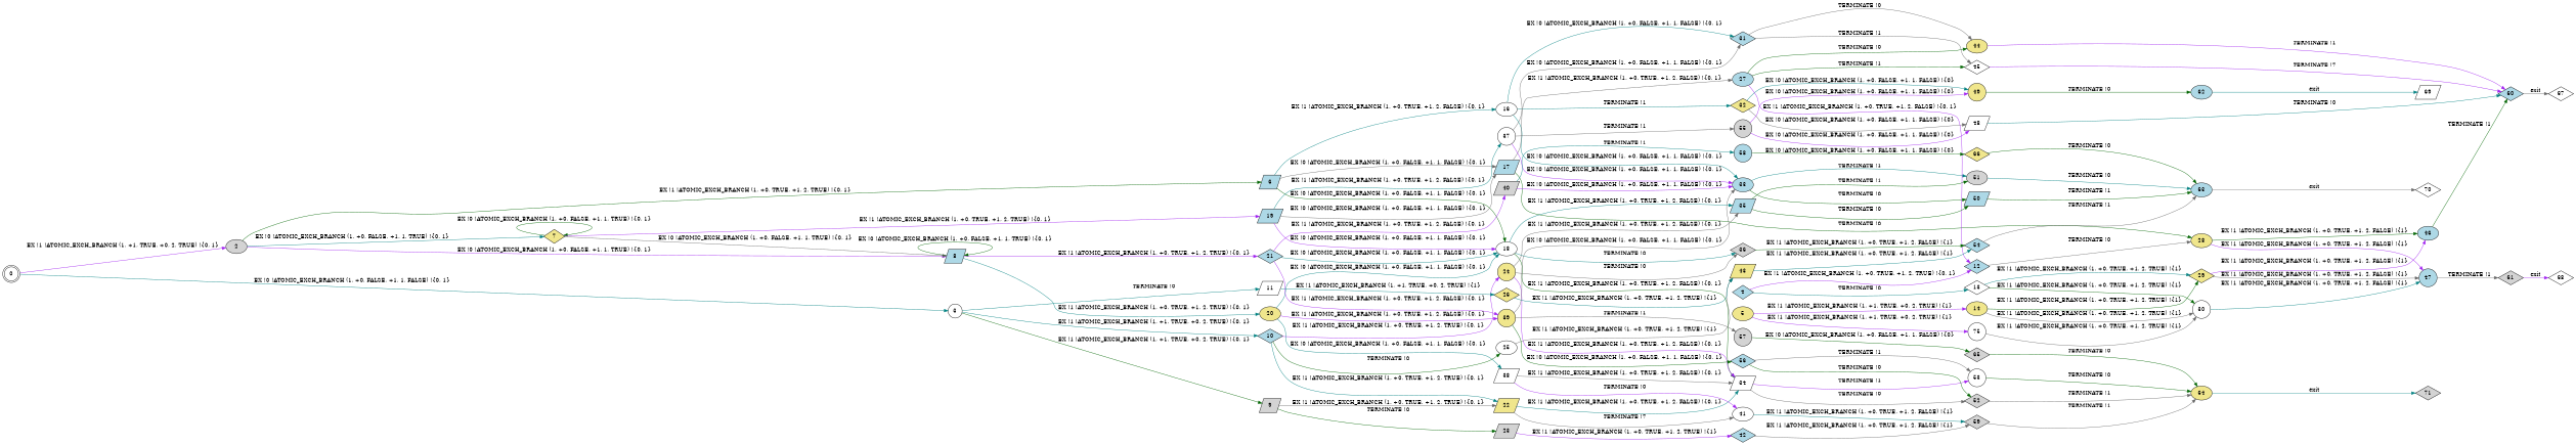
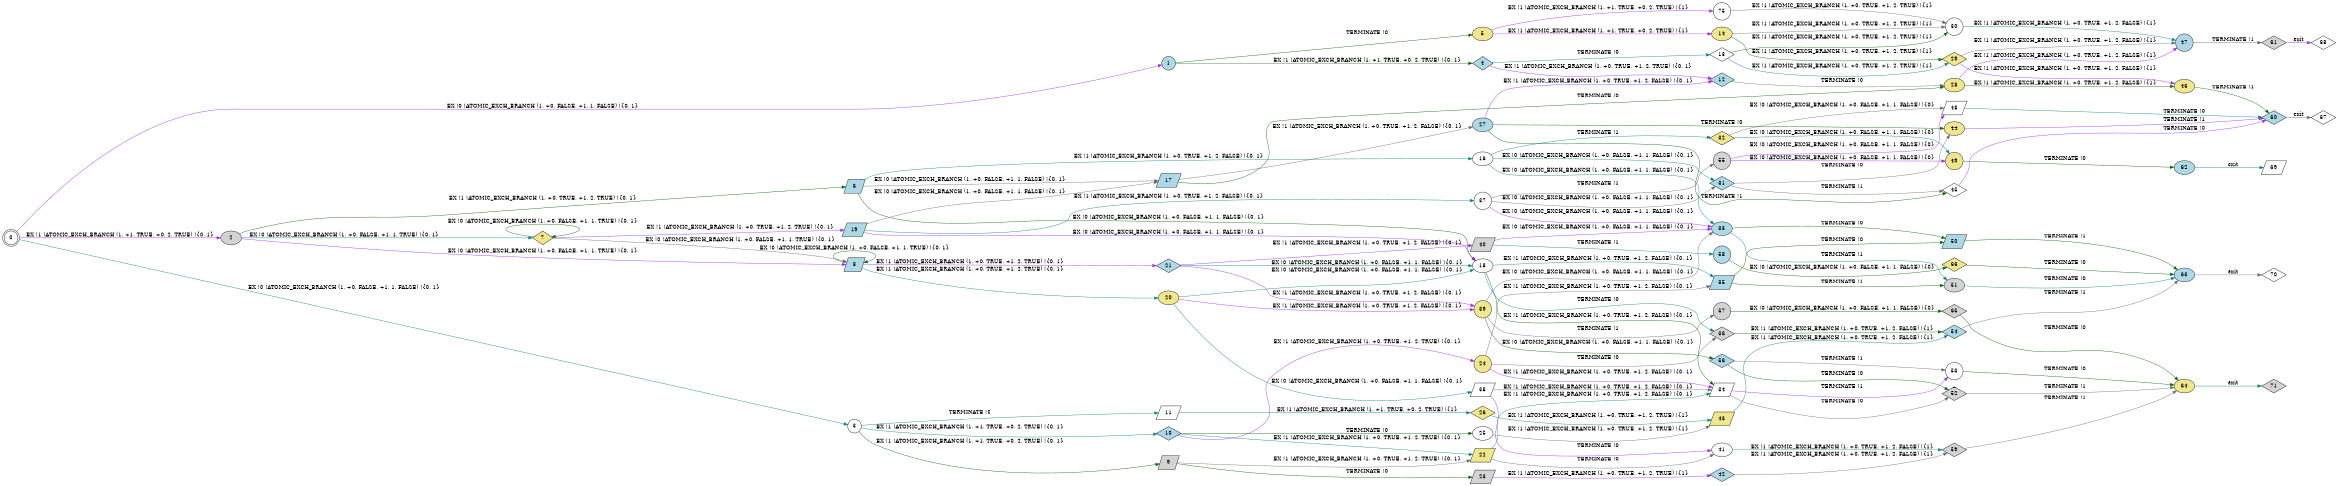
  digraph {
    rankdir=LR
    node [fillcolor=lightblue shape=diamond style=filled]
    edge [color=teal]
    0 [fillcolor=white peripheries=2 shape=circle]
+   1 [shape=circle]
    2 [fillcolor=lightgrey shape=ellipse]
    3 [fillcolor=white shape=circle]
    4
    5 [fillcolor=khaki shape=ellipse]
    6 [shape=parallelogram]
    7 [fillcolor=khaki]
    8 [shape=parallelogram]
    9 [fillcolor=lightgrey shape=parallelogram]
    10
    11 [fillcolor=white shape=parallelogram]
    12
    13 [fillcolor=white]
    14 [fillcolor=khaki shape=ellipse]
    n16 [fillcolor=white label=75 shape=circle]
    16 [fillcolor=white shape=ellipse]
    17 [shape=parallelogram]
    18 [fillcolor=white shape=ellipse]
    19 [shape=parallelogram]
    20 [fillcolor=khaki shape=ellipse]
    21
    22 [fillcolor=khaki shape=parallelogram]
    23 [fillcolor=lightgrey shape=parallelogram]
    24 [fillcolor=khaki shape=circle]
    25 [fillcolor=white shape=ellipse]
    26 [fillcolor=khaki]
    28 [fillcolor=khaki shape=ellipse]
    29 [fillcolor=khaki]
    30 [fillcolor=white shape=circle]
    31
    32 [fillcolor=khaki]
    33 [shape=ellipse]
    27 [shape=ellipse]
    34 [fillcolor=white shape=parallelogram]
    35 [shape=parallelogram]
    36 [fillcolor=lightgrey]
    37 [fillcolor=white shape=circle]
    38 [fillcolor=white shape=parallelogram]
    39 [fillcolor=khaki shape=circle]
    40 [fillcolor=lightgrey shape=parallelogram]
    41 [fillcolor=white shape=ellipse]
    42
    43 [fillcolor=khaki shape=parallelogram]
    44 [fillcolor=khaki shape=ellipse]
    45 [fillcolor=white]
-   46 [shape=ellipse]
+   46 [fillcolor=khaki shape=ellipse]
    47 [shape=circle]
    48 [fillcolor=white shape=parallelogram]
    49 [fillcolor=khaki shape=circle]
    50 [shape=parallelogram]
    51 [fillcolor=lightgrey shape=ellipse]
    52 [fillcolor=lightgrey]
    53 [fillcolor=white shape=circle]
    54
    55 [fillcolor=lightgrey shape=circle]
    56
    57 [fillcolor=lightgrey shape=circle]
    58 [shape=circle]
    59 [fillcolor=lightgrey]
    60
    61 [fillcolor=lightgrey]
    62 [shape=ellipse]
    63 [shape=ellipse]
    64 [fillcolor=khaki shape=ellipse]
    65 [fillcolor=lightgrey]
    66 [fillcolor=khaki]
    67 [fillcolor=white]
    68 [fillcolor=white]
    69 [fillcolor=white shape=parallelogram]
    70 [fillcolor=white]
    71 [fillcolor=lightgrey]
+   0 -> 1 [color=purple label="EX !0 !ATOMIC_EXCH_BRANCH (1, +0, FALSE, +1, 1, FALSE) !{0, 1}"]
    0 -> 2 [color=purple label="EX !1 !ATOMIC_EXCH_BRANCH (1, +1, TRUE, +0, 2, TRUE) !{0, 1}"]
    0 -> 3 [label="EX !0 !ATOMIC_EXCH_BRANCH (1, +0, FALSE, +1, 1, FALSE) !{0, 1}"]
+   1 -> 4 [color=darkgreen label="EX !1 !ATOMIC_EXCH_BRANCH (1, +1, TRUE, +0, 2, TRUE) !{0, 1}"]
+   1 -> 5 [color=darkgreen label="TERMINATE !0"]
    2 -> 6 [color=darkgreen label="EX !1 !ATOMIC_EXCH_BRANCH (1, +0, TRUE, +1, 2, TRUE) !{0, 1}"]
    2 -> 7 [label="EX !0 !ATOMIC_EXCH_BRANCH (1, +0, FALSE, +1, 1, TRUE) !{0, 1}"]
    2 -> 8 [color=purple label="EX !0 !ATOMIC_EXCH_BRANCH (1, +0, FALSE, +1, 1, TRUE) !{0, 1}"]
    3 -> 9 [color=darkgreen label="EX !1 !ATOMIC_EXCH_BRANCH (1, +1, TRUE, +0, 2, TRUE) !{0, 1}"]
    3 -> 10 [label="EX !1 !ATOMIC_EXCH_BRANCH (1, +1, TRUE, +0, 2, TRUE) !{0, 1}"]
    3 -> 11 [label="TERMINATE !0"]
    4 -> 12 [color=purple label="EX !1 !ATOMIC_EXCH_BRANCH (1, +0, TRUE, +1, 2, TRUE) !{0, 1}"]
    4 -> 13 [label="TERMINATE !0"]
    5 -> 14 [color=purple label="EX !1 !ATOMIC_EXCH_BRANCH (1, +1, TRUE, +0, 2, TRUE) !{1}"]
    5 -> n16 [color=purple label="EX !1 !ATOMIC_EXCH_BRANCH (1, +1, TRUE, +0, 2, TRUE) !{1}"]
    6 -> 16 [label="EX !1 !ATOMIC_EXCH_BRANCH (1, +0, TRUE, +1, 2, FALSE) !{0, 1}"]
    6 -> 17 [color=gray40 label="EX !0 !ATOMIC_EXCH_BRANCH (1, +0, FALSE, +1, 1, FALSE) !{0, 1}"]
    6 -> 18 [color=darkgreen label="EX !0 !ATOMIC_EXCH_BRANCH (1, +0, FALSE, +1, 1, FALSE) !{0, 1}"]
    7 -> 7 [color=darkgreen label="EX !0 !ATOMIC_EXCH_BRANCH (1, +0, FALSE, +1, 1, TRUE) !{0, 1}"]
    7 -> 8 [color=gray40 label="EX !0 !ATOMIC_EXCH_BRANCH (1, +0, FALSE, +1, 1, TRUE) !{0, 1}"]
    7 -> 19 [color=purple label="EX !1 !ATOMIC_EXCH_BRANCH (1, +0, TRUE, +1, 2, TRUE) !{0, 1}"]
    8 -> 8 [color=darkgreen label="EX !0 !ATOMIC_EXCH_BRANCH (1, +0, FALSE, +1, 1, TRUE) !{0, 1}"]
    8 -> 20 [label="EX !1 !ATOMIC_EXCH_BRANCH (1, +0, TRUE, +1, 2, TRUE) !{0, 1}"]
    8 -> 21 [color=purple label="EX !1 !ATOMIC_EXCH_BRANCH (1, +0, TRUE, +1, 2, TRUE) !{0, 1}"]
    9 -> 22 [color=gray40 label="EX !1 !ATOMIC_EXCH_BRANCH (1, +0, TRUE, +1, 2, TRUE) !{0, 1}"]
    9 -> 23 [color=darkgreen label="TERMINATE !0"]
    10 -> 22 [label="EX !1 !ATOMIC_EXCH_BRANCH (1, +0, TRUE, +1, 2, TRUE) !{0, 1}"]
    10 -> 24 [color=purple label="EX !1 !ATOMIC_EXCH_BRANCH (1, +0, TRUE, +1, 2, TRUE) !{0, 1}"]
    10 -> 25 [color=darkgreen label="TERMINATE !0"]
    11 -> 26 [label="EX !1 !ATOMIC_EXCH_BRANCH (1, +1, TRUE, +0, 2, TRUE) !{1}"]
    12 -> 28 [color=gray40 label="TERMINATE !0"]
    13 -> 29 [label="EX !1 !ATOMIC_EXCH_BRANCH (1, +0, TRUE, +1, 2, TRUE) !{1}"]
    13 -> 30 [color=darkgreen label="EX !1 !ATOMIC_EXCH_BRANCH (1, +0, TRUE, +1, 2, TRUE) !{1}"]
    14 -> 29 [color=darkgreen label="EX !1 !ATOMIC_EXCH_BRANCH (1, +0, TRUE, +1, 2, TRUE) !{1}"]
    14 -> 30 [color=gray40 label="EX !1 !ATOMIC_EXCH_BRANCH (1, +0, TRUE, +1, 2, TRUE) !{1}"]
    n16 -> 30 [color=gray40 label="EX !1 !ATOMIC_EXCH_BRANCH (1, +0, TRUE, +1, 2, TRUE) !{1}"]
    16 -> 31 [label="EX !0 !ATOMIC_EXCH_BRANCH (1, +0, FALSE, +1, 1, FALSE) !{0, 1}"]
    16 -> 32 [label="TERMINATE !1"]
    16 -> 33 [label="EX !0 !ATOMIC_EXCH_BRANCH (1, +0, FALSE, +1, 1, FALSE) !{0, 1}"]
    17 -> 28 [color=darkgreen label="TERMINATE !0"]
    17 -> 27 [color=gray40 label="EX !1 !ATOMIC_EXCH_BRANCH (1, +0, TRUE, +1, 2, FALSE) !{0, 1}"]
    18 -> 34 [color=darkgreen label="EX !1 !ATOMIC_EXCH_BRANCH (1, +0, TRUE, +1, 2, FALSE) !{0, 1}"]
    18 -> 35 [label="EX !1 !ATOMIC_EXCH_BRANCH (1, +0, TRUE, +1, 2, FALSE) !{0, 1}"]
    18 -> 36 [label="TERMINATE !0"]
    19 -> 17 [color=gray40 label="EX !0 !ATOMIC_EXCH_BRANCH (1, +0, FALSE, +1, 1, FALSE) !{0, 1}"]
    19 -> 18 [color=purple label="EX !0 !ATOMIC_EXCH_BRANCH (1, +0, FALSE, +1, 1, FALSE) !{0, 1}"]
    19 -> 37 [label="EX !1 !ATOMIC_EXCH_BRANCH (1, +0, TRUE, +1, 2, FALSE) !{0, 1}"]
    20 -> 18 [label="EX !0 !ATOMIC_EXCH_BRANCH (1, +0, FALSE, +1, 1, FALSE) !{0, 1}"]
    20 -> 38 [label="EX !0 !ATOMIC_EXCH_BRANCH (1, +0, FALSE, +1, 1, FALSE) !{0, 1}"]
    20 -> 39 [color=purple label="EX !1 !ATOMIC_EXCH_BRANCH (1, +0, TRUE, +1, 2, FALSE) !{0, 1}"]
    21 -> 18 [label="EX !0 !ATOMIC_EXCH_BRANCH (1, +0, FALSE, +1, 1, FALSE) !{0, 1}"]
    21 -> 39 [color=purple label="EX !1 !ATOMIC_EXCH_BRANCH (1, +0, TRUE, +1, 2, FALSE) !{0, 1}"]
    21 -> 40 [color=purple label="EX !1 !ATOMIC_EXCH_BRANCH (1, +0, TRUE, +1, 2, FALSE) !{0, 1}"]
    22 -> 34 [label="EX !1 !ATOMIC_EXCH_BRANCH (1, +0, TRUE, +1, 2, FALSE) !{0, 1}"]
-   22 -> 41 [color=gray40 label="TERMINATE !7"]
+   22 -> 41 [color=gray40 label="TERMINATE !0"]
    23 -> 42 [color=purple label="EX !1 !ATOMIC_EXCH_BRANCH (1, +0, TRUE, +1, 2, TRUE) !{1}"]
    24 -> 34 [color=purple label="EX !1 !ATOMIC_EXCH_BRANCH (1, +0, TRUE, +1, 2, FALSE) !{0, 1}"]
    24 -> 35 [color=gray40 label="EX !1 !ATOMIC_EXCH_BRANCH (1, +0, TRUE, +1, 2, FALSE) !{0, 1}"]
    24 -> 36 [color=gray40 label="TERMINATE !0"]
    25 -> 43 [color=gray40 label="EX !1 !ATOMIC_EXCH_BRANCH (1, +0, TRUE, +1, 2, TRUE) !{1}"]
    26 -> 43 [label="EX !1 !ATOMIC_EXCH_BRANCH (1, +0, TRUE, +1, 2, TRUE) !{1}"]
    28 -> 46 [color=darkgreen label="EX !1 !ATOMIC_EXCH_BRANCH (1, +0, TRUE, +1, 2, FALSE) !{1}"]
    28 -> 47 [color=purple label="EX !1 !ATOMIC_EXCH_BRANCH (1, +0, TRUE, +1, 2, FALSE) !{1}"]
    29 -> 46 [color=purple label="EX !1 !ATOMIC_EXCH_BRANCH (1, +0, TRUE, +1, 2, FALSE) !{1}"]
    29 -> 47 [color=gray40 label="EX !1 !ATOMIC_EXCH_BRANCH (1, +0, TRUE, +1, 2, FALSE) !{1}"]
    30 -> 47 [label="EX !1 !ATOMIC_EXCH_BRANCH (1, +0, TRUE, +1, 2, FALSE) !{1}"]
    31 -> 44 [color=gray40 label="TERMINATE !0"]
    31 -> 45 [color=gray40 label="TERMINATE !1"]
    32 -> 48 [color=gray40 label="EX !0 !ATOMIC_EXCH_BRANCH (1, +0, FALSE, +1, 1, FALSE) !{0}"]
    32 -> 49 [label="EX !0 !ATOMIC_EXCH_BRANCH (1, +0, FALSE, +1, 1, FALSE) !{0}"]
    33 -> 50 [color=darkgreen label="TERMINATE !0"]
    33 -> 51 [label="TERMINATE !1"]
    27 -> 12 [color=purple label="EX !1 !ATOMIC_EXCH_BRANCH (1, +0, TRUE, +1, 2, FALSE) !{0, 1}"]
    27 -> 44 [color=darkgreen label="TERMINATE !0"]
    27 -> 45 [color=darkgreen label="TERMINATE !1"]
    34 -> 52 [color=gray40 label="TERMINATE !0"]
    34 -> 53 [color=purple label="TERMINATE !1"]
    35 -> 50 [color=darkgreen label="TERMINATE !0"]
    35 -> 51 [color=darkgreen label="TERMINATE !1"]
    36 -> 54 [color=darkgreen label="EX !1 !ATOMIC_EXCH_BRANCH (1, +0, TRUE, +1, 2, FALSE) !{1}"]
    37 -> 31 [color=gray40 label="EX !0 !ATOMIC_EXCH_BRANCH (1, +0, FALSE, +1, 1, FALSE) !{0, 1}"]
    37 -> 33 [color=purple label="EX !0 !ATOMIC_EXCH_BRANCH (1, +0, FALSE, +1, 1, FALSE) !{0, 1}"]
    37 -> 55 [color=gray40 label="TERMINATE !1"]
    38 -> 34 [color=gray40 label="EX !1 !ATOMIC_EXCH_BRANCH (1, +0, TRUE, +1, 2, FALSE) !{0, 1}"]
    38 -> 41 [color=purple label="TERMINATE !0"]
    39 -> 33 [color=gray40 label="EX !0 !ATOMIC_EXCH_BRANCH (1, +0, FALSE, +1, 1, FALSE) !{0, 1}"]
    39 -> 56 [color=darkgreen label="EX !0 !ATOMIC_EXCH_BRANCH (1, +0, FALSE, +1, 1, FALSE) !{0, 1}"]
    39 -> 57 [color=gray40 label="TERMINATE !1"]
    40 -> 33 [color=purple label="EX !0 !ATOMIC_EXCH_BRANCH (1, +0, FALSE, +1, 1, FALSE) !{0, 1}"]
    40 -> 58 [label="TERMINATE !1"]
    41 -> 59 [label="EX !1 !ATOMIC_EXCH_BRANCH (1, +0, TRUE, +1, 2, FALSE) !{1}"]
    42 -> 59 [color=gray40 label="EX !1 !ATOMIC_EXCH_BRANCH (1, +0, TRUE, +1, 2, FALSE) !{1}"]
    43 -> 54 [label="EX !1 !ATOMIC_EXCH_BRANCH (1, +0, TRUE, +1, 2, FALSE) !{1}"]
    44 -> 60 [color=purple label="TERMINATE !1"]
-   45 -> 60 [color=purple label="TERMINATE !7"]
+   45 -> 60 [color=purple label="TERMINATE !0"]
    46 -> 60 [color=darkgreen label="TERMINATE !1"]
    47 -> 61 [color=gray40 label="TERMINATE !1"]
    48 -> 60 [label="TERMINATE !0"]
    49 -> 62 [color=darkgreen label="TERMINATE !0"]
    50 -> 63 [color=darkgreen label="TERMINATE !1"]
    51 -> 63 [label="TERMINATE !0"]
    52 -> 64 [color=gray40 label="TERMINATE !1"]
    53 -> 64 [color=darkgreen label="TERMINATE !0"]
    54 -> 63 [color=gray40 label="TERMINATE !1"]
    55 -> 48 [color=purple label="EX !0 !ATOMIC_EXCH_BRANCH (1, +0, FALSE, +1, 1, FALSE) !{0}"]
    55 -> 49 [color=purple label="EX !0 !ATOMIC_EXCH_BRANCH (1, +0, FALSE, +1, 1, FALSE) !{0}"]
    56 -> 52 [color=darkgreen label="TERMINATE !0"]
    56 -> 53 [color=gray40 label="TERMINATE !1"]
    57 -> 65 [color=darkgreen label="EX !0 !ATOMIC_EXCH_BRANCH (1, +0, FALSE, +1, 1, FALSE) !{0}"]
    58 -> 66 [color=darkgreen label="EX !0 !ATOMIC_EXCH_BRANCH (1, +0, FALSE, +1, 1, FALSE) !{0}"]
    59 -> 64 [color=gray40 label="TERMINATE !1"]
    60 -> 67 [color=gray40 label=exit]
    61 -> 68 [color=purple label=exit]
    62 -> 69 [label=exit]
    63 -> 70 [color=gray40 label=exit]
    64 -> 71 [label=exit]
    65 -> 64 [color=darkgreen label="TERMINATE !0"]
    66 -> 63 [color=darkgreen label="TERMINATE !0"]
  }
